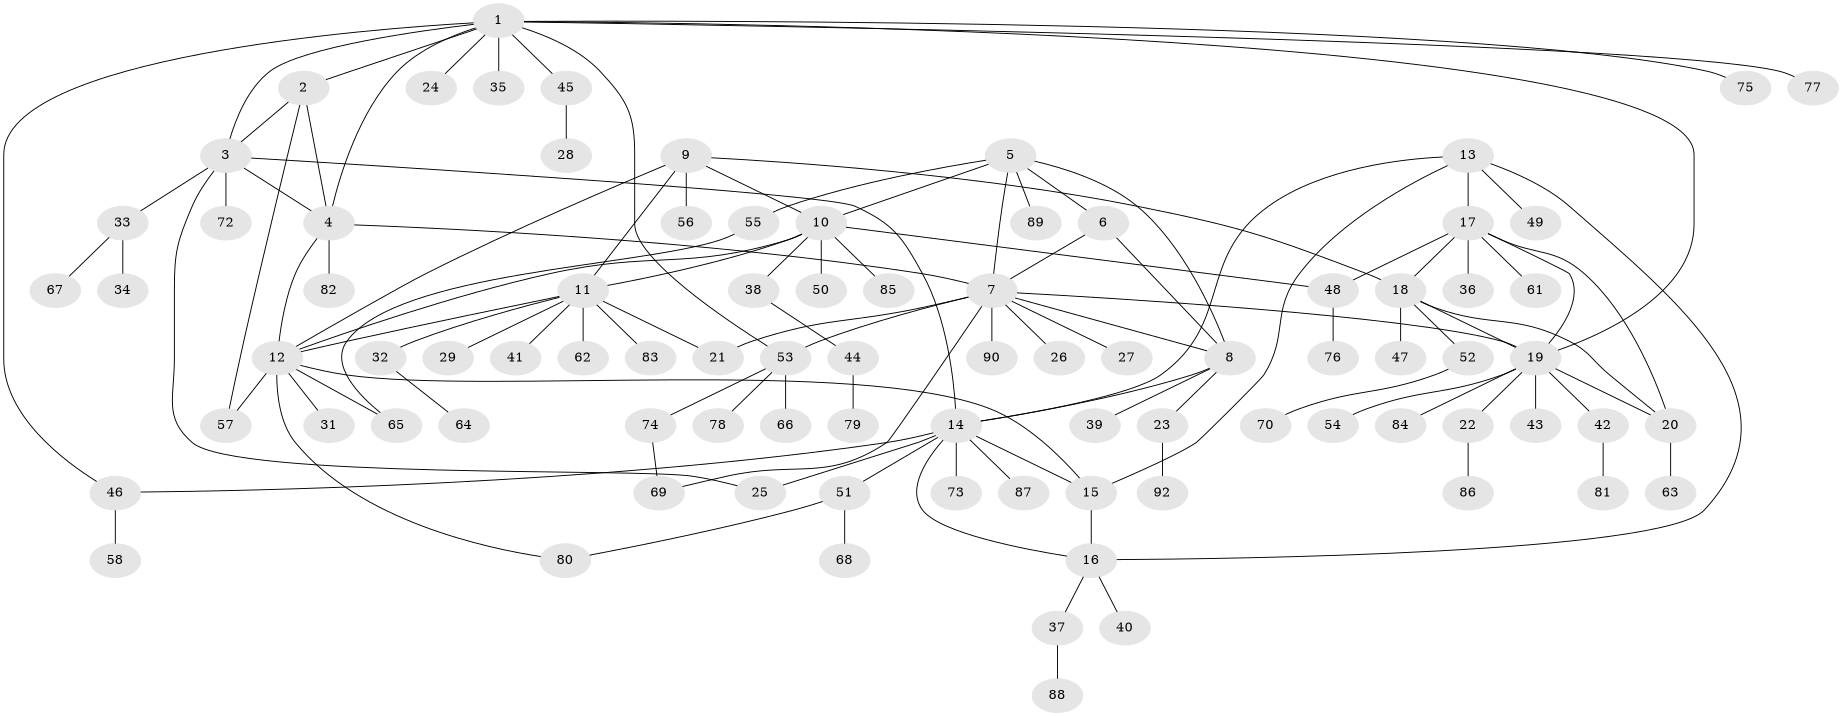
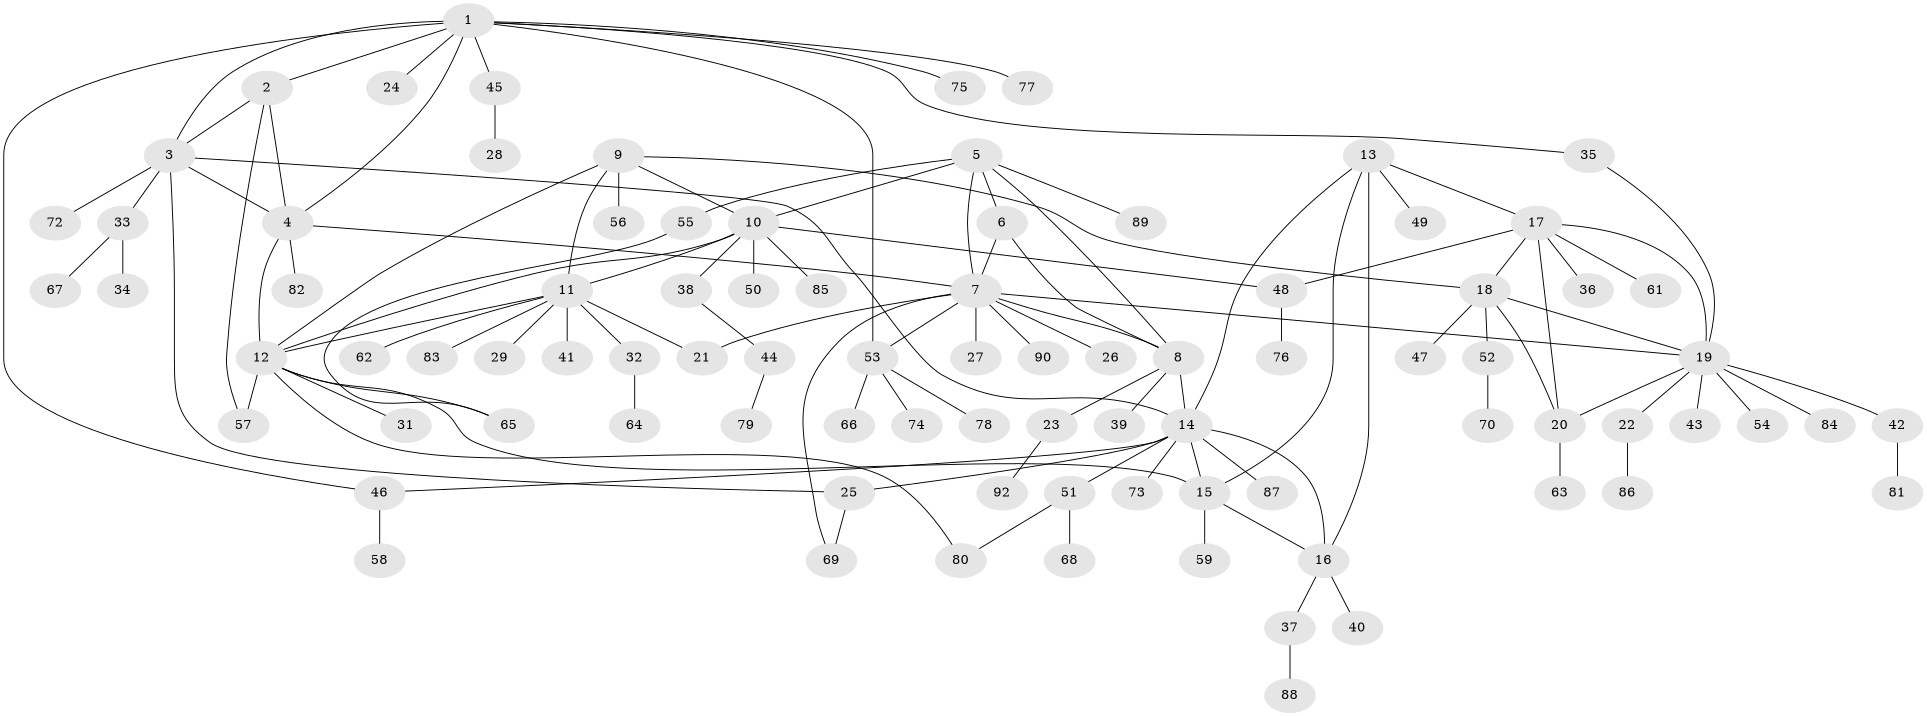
  graph {
    node [color=gray90 style=filled]
    1
    2
    3
    4
    19
    24
    35
    45
    46
    53
    75
    77
    57
    14
    25
    33
    72
    7
    12
    82
    20
    22
    42
    43
    54
    84
    28
    58
    66
    74
    78
    15
    16
    51
    73
    87
    69
    34
    67
    8
    21
    26
    27
    90
    31
    65
    80
    5
    6
    10
    55
    89
    23
    39
    11
    38
    48
    50
    85
    n60 [label=92]
    9
    18
    56
    29
    32
    41
    62
    83
    47
    52
    44
    76
    64
+   59
    13
    17
    49
    37
    40
    36
    61
    68
    88
    63
    70
    86
    81
    79
    1 -- 2
    1 -- 3
    1 -- 4
-   1 -- 19
+   35 -- 19
    1 -- 24
    1 -- 35
    1 -- 45
    1 -- 46
    1 -- 53
    1 -- 75
    1 -- 77
    2 -- 3
    2 -- 4
    2 -- 57
    3 -- 4
    3 -- 14
    3 -- 25
    3 -- 33
    3 -- 72
    4 -- 7
    4 -- 12
    4 -- 82
    19 -- 20
    19 -- 22
    19 -- 42
    19 -- 43
    19 -- 54
    19 -- 84
    45 -- 28
    46 -- 58
    53 -- 66
    53 -- 74
    53 -- 78
    14 -- 46
    14 -- 25
    14 -- 15
    14 -- 16
    14 -- 51
    14 -- 73
    14 -- 87
-   74 -- 69
+   25 -- 69
    33 -- 34
    33 -- 67
    7 -- 19
    7 -- 53
    7 -- 69
    7 -- 8
    7 -- 21
    7 -- 26
    7 -- 27
    7 -- 90
    12 -- 57
    12 -- 15
    12 -- 31
    12 -- 65
    12 -- 80
    20 -- 63
    22 -- 86
    42 -- 81
    15 -- 16
+   15 -- 59
    16 -- 37
    16 -- 40
    51 -- 80
    51 -- 68
    8 -- 14
    8 -- 23
    8 -- 39
    5 -- 7
    5 -- 8
    5 -- 6
    5 -- 10
    5 -- 55
    5 -- 89
    6 -- 7
    6 -- 8
    10 -- 12
    10 -- 11
    10 -- 38
    10 -- 48
    10 -- 50
    10 -- 85
    55 -- 65
    23 -- n60
    11 -- 12
    11 -- 21
    11 -- 29
    11 -- 32
    11 -- 41
    11 -- 62
    11 -- 83
    38 -- 44
    48 -- 76
    9 -- 12
    9 -- 10
    9 -- 11
    9 -- 18
    9 -- 56
    18 -- 19
    18 -- 20
    18 -- 47
    18 -- 52
    32 -- 64
    52 -- 70
    44 -- 79
    13 -- 14
    13 -- 15
    13 -- 16
    13 -- 17
    13 -- 49
    17 -- 19
    17 -- 20
    17 -- 48
    17 -- 18
    17 -- 36
    17 -- 61
    37 -- 88
  }
